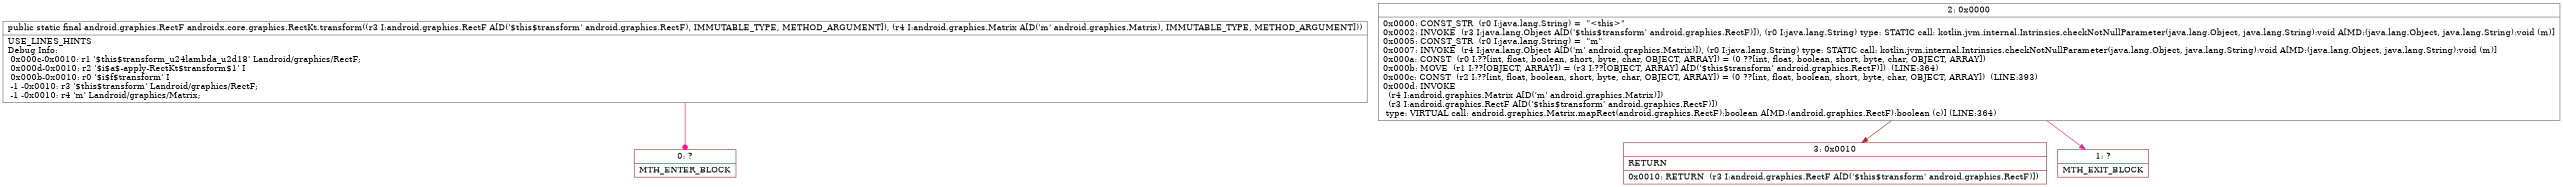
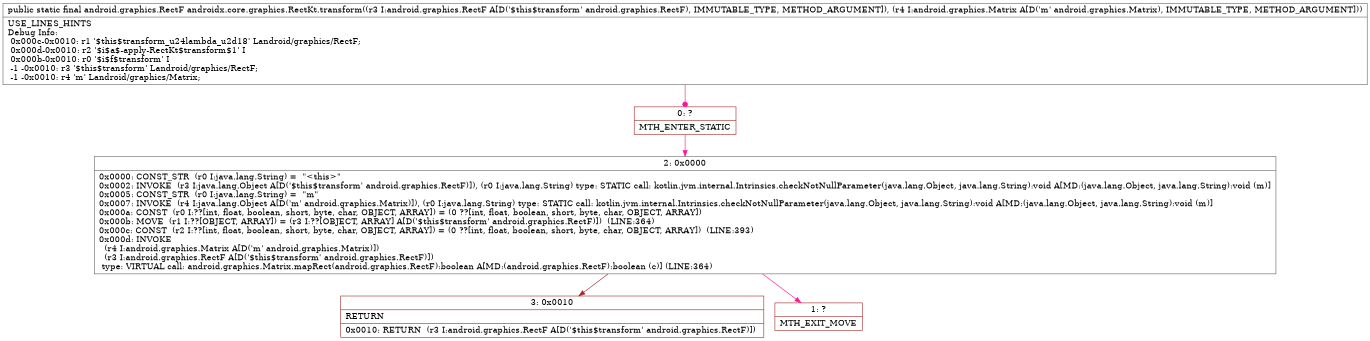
  digraph {
    node [color=brown shape=record]
    edge [arrowhead=normal color=deeppink]
-   n1 [label="{0\:\ ?|MTH_ENTER_BLOCK\l}"]
+   n1 [label="{0\:\ ?|MTH_ENTER_STATIC\l}"]
    n2 [color=gray40 label="{2\:\ 0x0000|0x0000: CONST_STR  (r0 I:java.lang.String) =  \"\<this\>\" \l0x0002: INVOKE  (r3 I:java.lang.Object A[D('$this$transform' android.graphics.RectF)]), (r0 I:java.lang.String) type: STATIC call: kotlin.jvm.internal.Intrinsics.checkNotNullParameter(java.lang.Object, java.lang.String):void A[MD:(java.lang.Object, java.lang.String):void (m)]\l0x0005: CONST_STR  (r0 I:java.lang.String) =  \"m\" \l0x0007: INVOKE  (r4 I:java.lang.Object A[D('m' android.graphics.Matrix)]), (r0 I:java.lang.String) type: STATIC call: kotlin.jvm.internal.Intrinsics.checkNotNullParameter(java.lang.Object, java.lang.String):void A[MD:(java.lang.Object, java.lang.String):void (m)]\l0x000a: CONST  (r0 I:??[int, float, boolean, short, byte, char, OBJECT, ARRAY]) = (0 ??[int, float, boolean, short, byte, char, OBJECT, ARRAY]) \l0x000b: MOVE  (r1 I:??[OBJECT, ARRAY]) = (r3 I:??[OBJECT, ARRAY] A[D('$this$transform' android.graphics.RectF)])  (LINE:364)\l0x000c: CONST  (r2 I:??[int, float, boolean, short, byte, char, OBJECT, ARRAY]) = (0 ??[int, float, boolean, short, byte, char, OBJECT, ARRAY])  (LINE:393)\l0x000d: INVOKE  \l  (r4 I:android.graphics.Matrix A[D('m' android.graphics.Matrix)])\l  (r3 I:android.graphics.RectF A[D('$this$transform' android.graphics.RectF)])\l type: VIRTUAL call: android.graphics.Matrix.mapRect(android.graphics.RectF):boolean A[MD:(android.graphics.RectF):boolean (c)] (LINE:364)\l}"]
    n3 [label="{3\:\ 0x0010|RETURN\l|0x0010: RETURN  (r3 I:android.graphics.RectF A[D('$this$transform' android.graphics.RectF)]) \l}"]
-   n4 [label="{1\:\ ?|MTH_EXIT_BLOCK\l}"]
+   n4 [label="{1\:\ ?|MTH_EXIT_MOVE\l}"]
    n5 [color=gray40 label="{public static final android.graphics.RectF androidx.core.graphics.RectKt.transform((r3 I:android.graphics.RectF A[D('$this$transform' android.graphics.RectF), IMMUTABLE_TYPE, METHOD_ARGUMENT]), (r4 I:android.graphics.Matrix A[D('m' android.graphics.Matrix), IMMUTABLE_TYPE, METHOD_ARGUMENT]))  | USE_LINES_HINTS\lDebug Info:\l  0x000c\-0x0010: r1 '$this$transform_u24lambda_u2d18' Landroid\/graphics\/RectF;\l  0x000d\-0x0010: r2 '$i$a$\-apply\-RectKt$transform$1' I\l  0x000b\-0x0010: r0 '$i$f$transform' I\l  \-1 \-0x0010: r3 '$this$transform' Landroid\/graphics\/RectF;\l  \-1 \-0x0010: r4 'm' Landroid\/graphics\/Matrix;\l}"]
+   n1 -> n2
    n2 -> n3 [color=brown]
    n2 -> n4
    n5 -> n1 [arrowhead=dot]
  }
